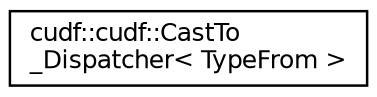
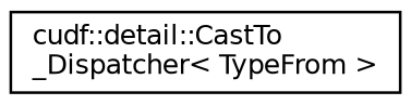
  digraph {
    rankdir=LR
-   n1 [color=black fillcolor=white fontname=Helvetica fontsize=10 height=0.2 label="cudf::cudf::CastTo\l_Dispatcher\< TypeFrom \>" shape=record style=filled width=0.4]
+   n1 [color=black fillcolor=white fontname=Helvetica fontsize=10 height=0.2 label="cudf::detail::CastTo\l_Dispatcher\< TypeFrom \>" shape=record style=filled width=0.4]
  }
